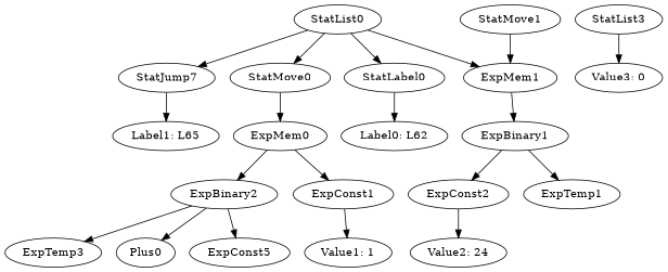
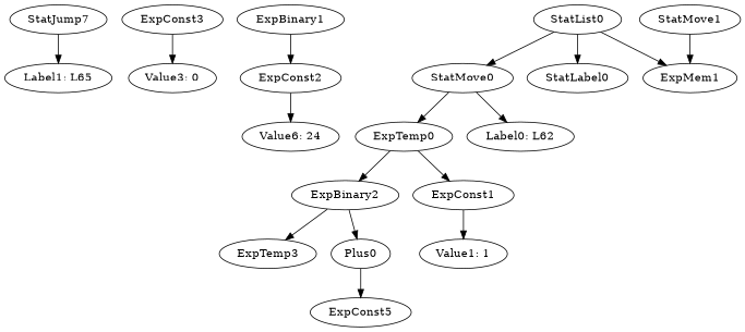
  digraph {
    ordering=out
    n1 [label=StatJump7]
    n2 [label="Label1: L65"]
-   ExpConst3 [label=StatList3]
+   ExpConst3
    "Value3: 0"
    ExpConst2
-   "Value2: 24"
+   "Value2: 24" [label="Value6: 24"]
    n7 [label=ExpBinary2]
    n8 [label=ExpTemp3]
    Plus0
    n10 [label=ExpConst5]
    StatMove0
-   ExpMem0
+   ExpMem0 [label=ExpTemp0]
    ExpConst1
    "Value1: 1"
    StatList0
    StatLabel0
    ExpMem1
    "Label0: L62"
    StatMove1
    ExpBinary1
-   ExpTemp1
    n1 -> n2
    ExpConst3 -> "Value3: 0"
    ExpConst2 -> "Value2: 24"
    n7 -> n8
    n7 -> Plus0
-   n7 -> n10
+   Plus0 -> n10
    StatMove0 -> ExpMem0
    ExpMem0 -> n7
    ExpMem0 -> ExpConst1
    ExpConst1 -> "Value1: 1"
-   StatList0 -> n1
    StatList0 -> StatMove0
    StatList0 -> StatLabel0
    StatList0 -> ExpMem1
-   StatLabel0 -> "Label0: L62"
-   ExpMem1 -> ExpBinary1
+   StatMove0 -> "Label0: L62"
    StatMove1 -> ExpMem1
    ExpBinary1 -> ExpConst2
-   ExpBinary1 -> ExpTemp1
  }
